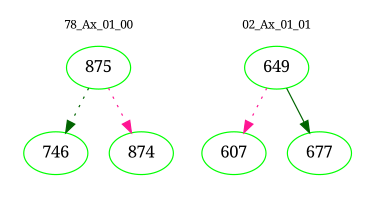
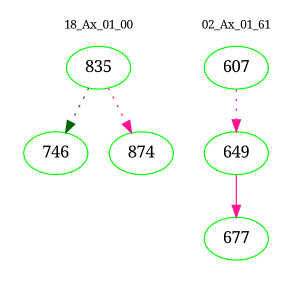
  digraph {
    fontname="Noto Serif"
    node [color=green fontname="Noto Serif"]
    edge [color=darkgreen fontname="Noto Serif" style=dotted]
-   n1 [label=875]
+   n1 [label=835]
    n2 [label=746]
    n3 [label=874]
    n4 [label=649]
    n5 [label=607]
    n6 [label=677]
    subgraph cluster_1 {
      color=white
      fontsize=10
-     label="78_Ax_01_00"
+     label="18_Ax_01_00"
      n1
      n2
      n3
    }
    subgraph cluster_2 {
      color=white
      fontsize=10
-     label="02_Ax_01_01"
+     label="02_Ax_01_61"
      n4
      n5
      n6
    }
    n1 -> n2
    n1 -> n3 [color=deeppink]
-   n4 -> n5 [color=deeppink]
-   n4 -> n6 [style=solid]
+   n5 -> n4 [color=deeppink]
+   n4 -> n6 [color=deeppink style=solid]
  }
